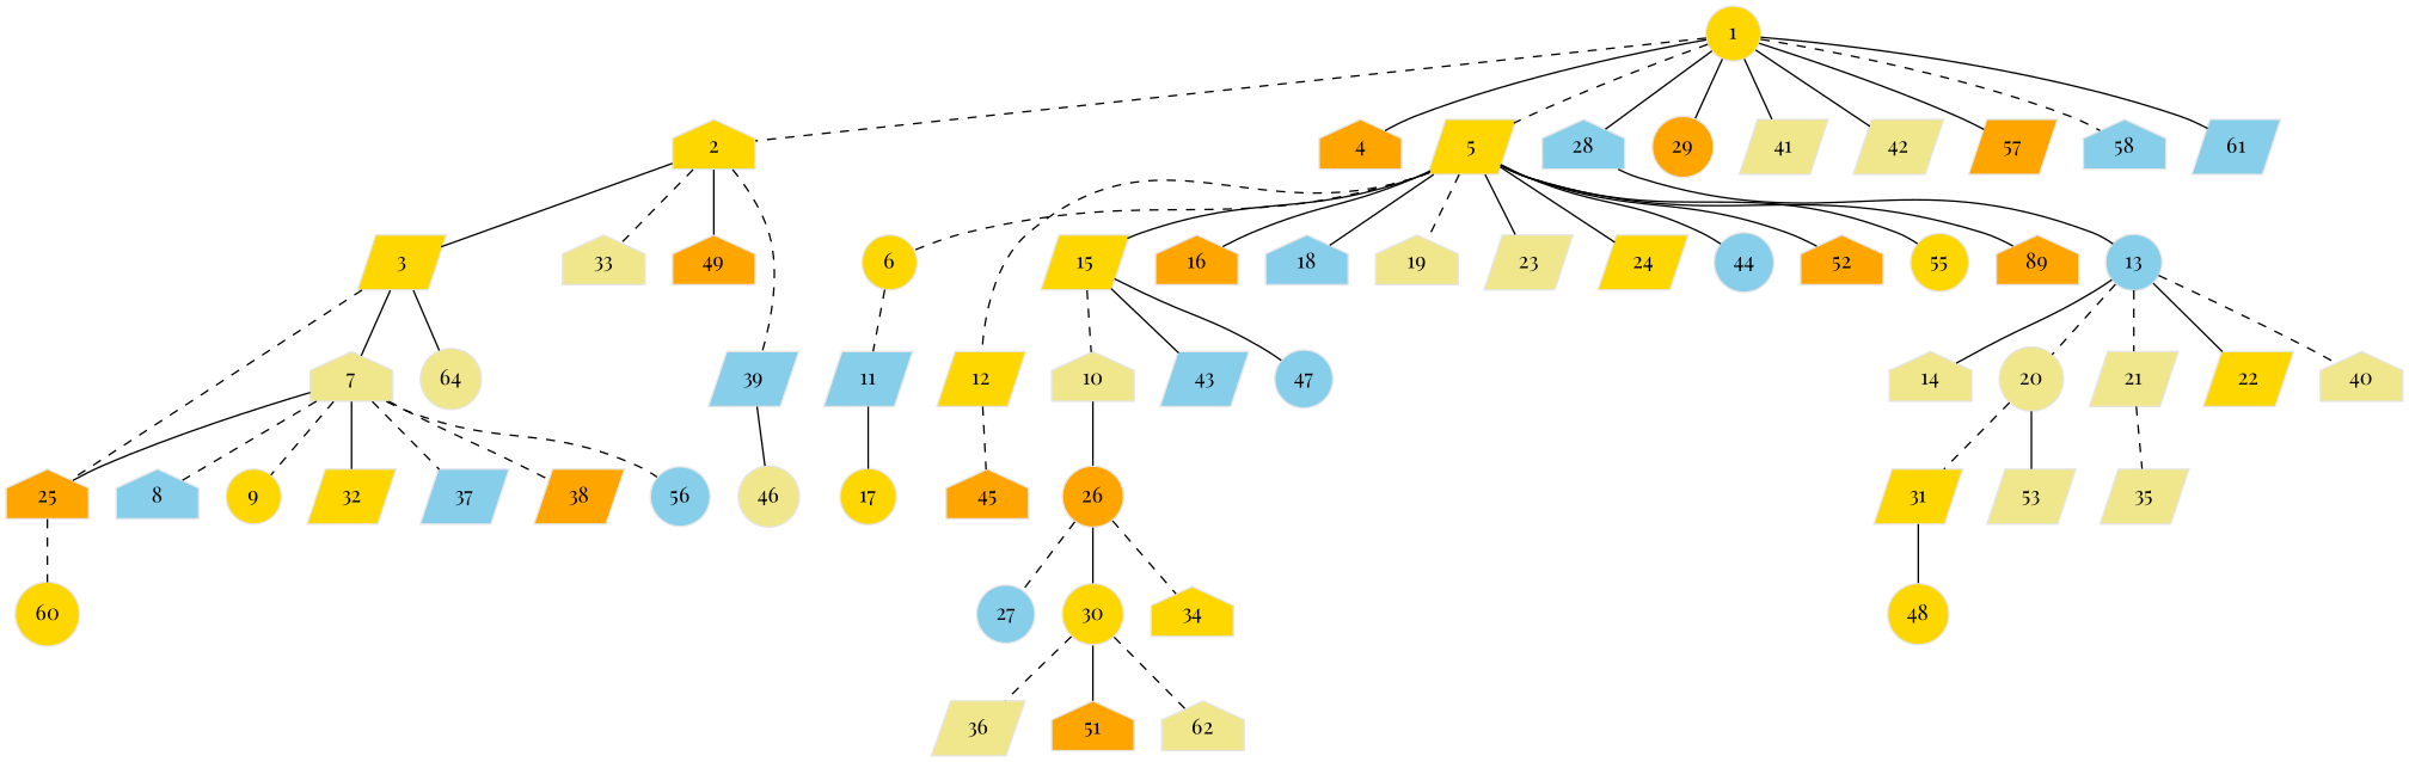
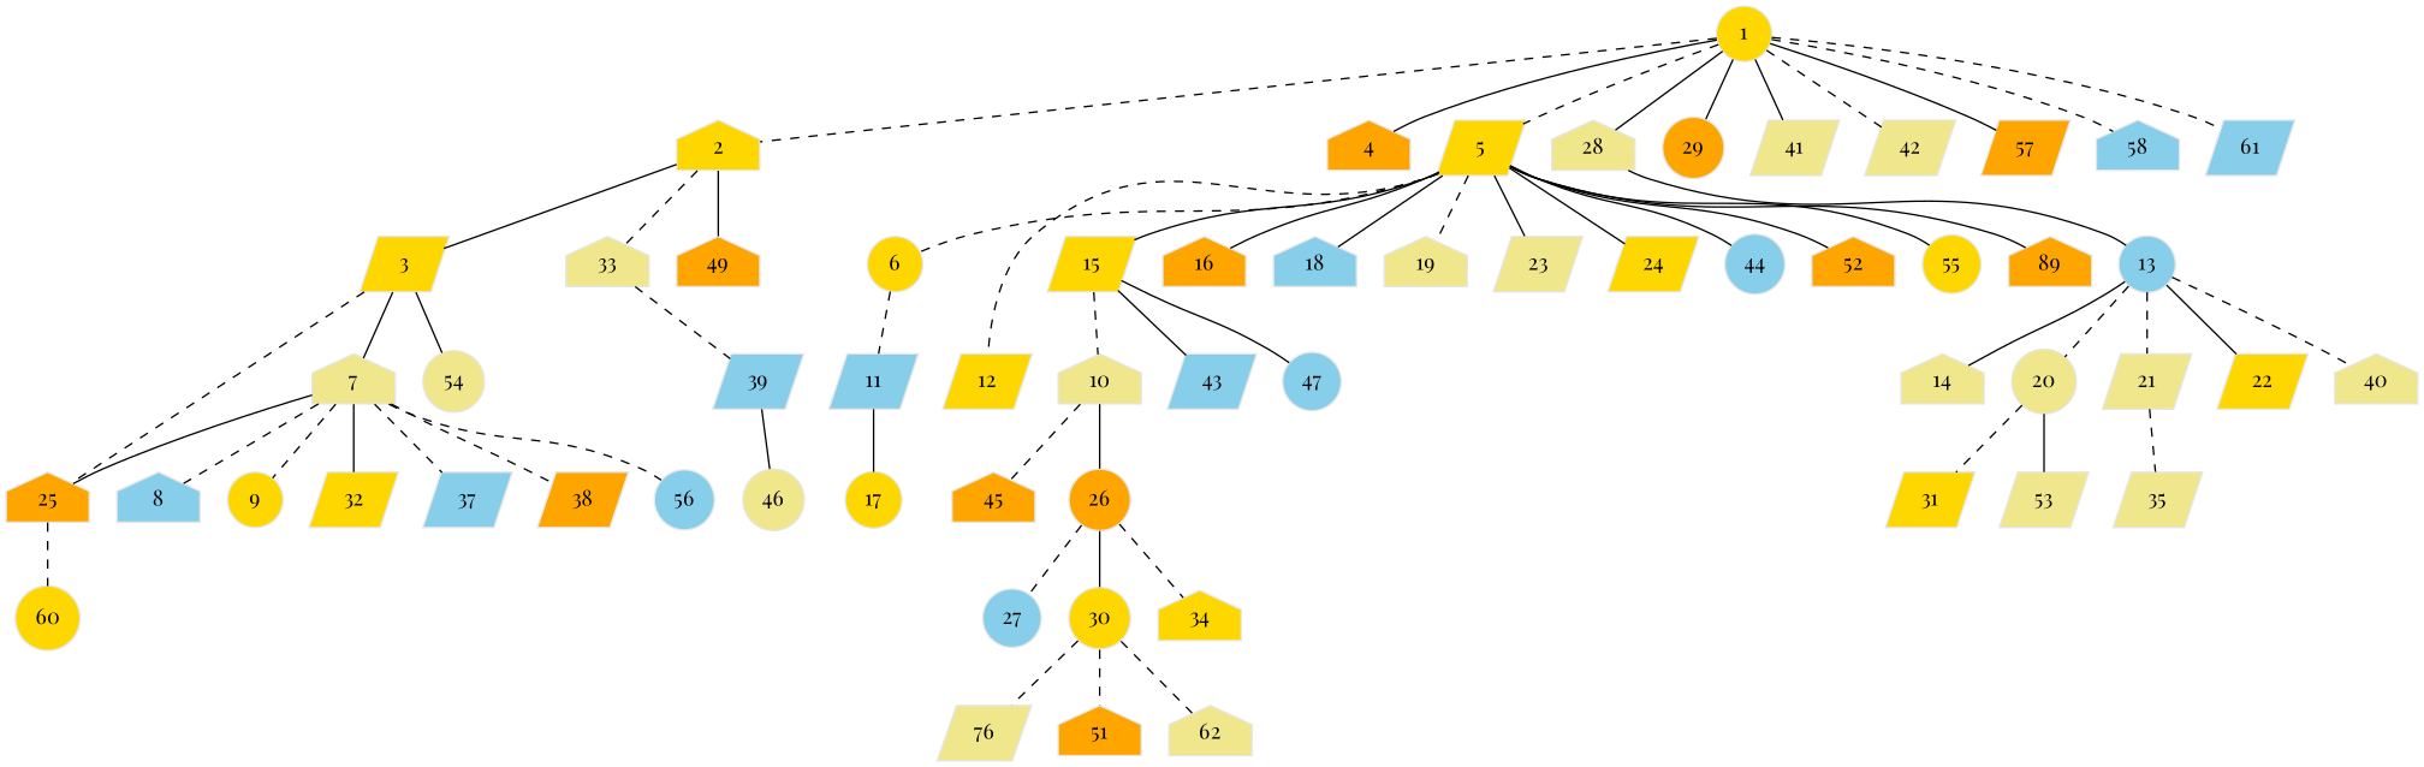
  graph {
    fontname="Playfair Display"
    node [color=gray90 fillcolor=gold fontname="Playfair Display" shape=parallelogram style=filled]
    edge [fontname="Playfair Display" style=solid]
    1 [shape=circle]
    2 [shape=house]
    4 [fillcolor=orange shape=house]
    5
-   28 [fillcolor=skyblue shape=house]
+   28 [fillcolor=khaki shape=house]
    29 [fillcolor=orange shape=circle]
    41 [fillcolor=khaki]
    42 [fillcolor=khaki]
    57 [fillcolor=orange]
    58 [fillcolor=skyblue shape=house]
    61 [fillcolor=skyblue]
    3
    33 [fillcolor=khaki shape=house]
    49 [fillcolor=orange shape=house]
    6 [shape=circle]
    12
    15
    16 [fillcolor=orange shape=house]
    18 [fillcolor=skyblue shape=house]
    19 [fillcolor=khaki shape=house]
    23 [fillcolor=khaki]
    24
    44 [fillcolor=skyblue shape=circle]
    52 [fillcolor=orange shape=house]
    55 [shape=circle]
    n26 [fillcolor=orange label=89 shape=house]
    13 [fillcolor=skyblue shape=circle]
    7 [fillcolor=khaki shape=house]
    25 [fillcolor=orange shape=house]
-   54 [fillcolor=khaki shape=circle label=64]
+   54 [fillcolor=khaki shape=circle]
    39 [fillcolor=skyblue]
    8 [fillcolor=skyblue shape=house]
    9 [shape=circle]
    32
    37 [fillcolor=skyblue]
    38 [fillcolor=orange]
    56 [fillcolor=skyblue shape=circle]
    60 [shape=circle]
    10 [fillcolor=khaki shape=house]
    26 [fillcolor=orange shape=circle]
    11 [fillcolor=skyblue]
    45 [fillcolor=orange shape=house]
    14 [fillcolor=khaki shape=house]
    20 [fillcolor=khaki shape=circle]
    21 [fillcolor=khaki]
    22
    40 [fillcolor=khaki shape=house]
    43 [fillcolor=skyblue]
    47 [fillcolor=skyblue shape=circle]
    17 [shape=circle]
    27 [fillcolor=skyblue shape=circle]
    30 [shape=circle]
    34 [shape=house]
    31
    53 [fillcolor=khaki]
    35 [fillcolor=khaki]
-   48 [shape=circle]
-   36 [fillcolor=khaki]
+   36 [fillcolor=khaki label=76]
    51 [fillcolor=orange shape=house]
    62 [fillcolor=khaki shape=house]
    46 [fillcolor=khaki shape=circle]
    1 -- 2 [style=dashed]
    1 -- 4
    1 -- 5 [style=dashed]
    1 -- 28
    1 -- 29
    1 -- 41
-   1 -- 42
+   1 -- 42 [style=dashed]
    1 -- 57
    1 -- 58 [style=dashed]
-   1 -- 61
+   1 -- 61 [style=dashed]
    2 -- 3
    2 -- 33 [style=dashed]
    2 -- 49
    5 -- 6 [style=dashed]
    5 -- 12 [style=dashed]
    5 -- 15
    5 -- 16
    5 -- 18
    5 -- 19 [style=dashed]
    5 -- 23
    5 -- 24
    5 -- 44
    5 -- 52
    5 -- 55
    5 -- n26
    28 -- 13
    3 -- 7
    3 -- 25 [style=dashed]
    3 -- 54
-   2 -- 39 [style=dashed]
+   33 -- 39 [style=dashed]
    6 -- 11 [style=dashed]
-   12 -- 45 [style=dashed]
+   10 -- 45 [style=dashed]
    15 -- 10 [style=dashed]
    15 -- 43
    15 -- 47
    13 -- 14
    13 -- 20 [style=dashed]
    13 -- 21 [style=dashed]
    13 -- 22
    13 -- 40 [style=dashed]
    7 -- 25
    7 -- 8 [style=dashed]
    7 -- 9 [style=dashed]
    7 -- 32
    7 -- 37 [style=dashed]
    7 -- 38 [style=dashed]
    7 -- 56 [style=dashed]
    25 -- 60 [style=dashed]
    39 -- 46
    10 -- 26
    26 -- 27 [style=dashed]
    26 -- 30
    26 -- 34 [style=dashed]
    11 -- 17
    20 -- 31 [style=dashed]
    20 -- 53
    21 -- 35 [style=dashed]
    30 -- 36 [style=dashed]
-   30 -- 51
+   30 -- 51 [style=dashed]
    30 -- 62 [style=dashed]
-   31 -- 48
  }
